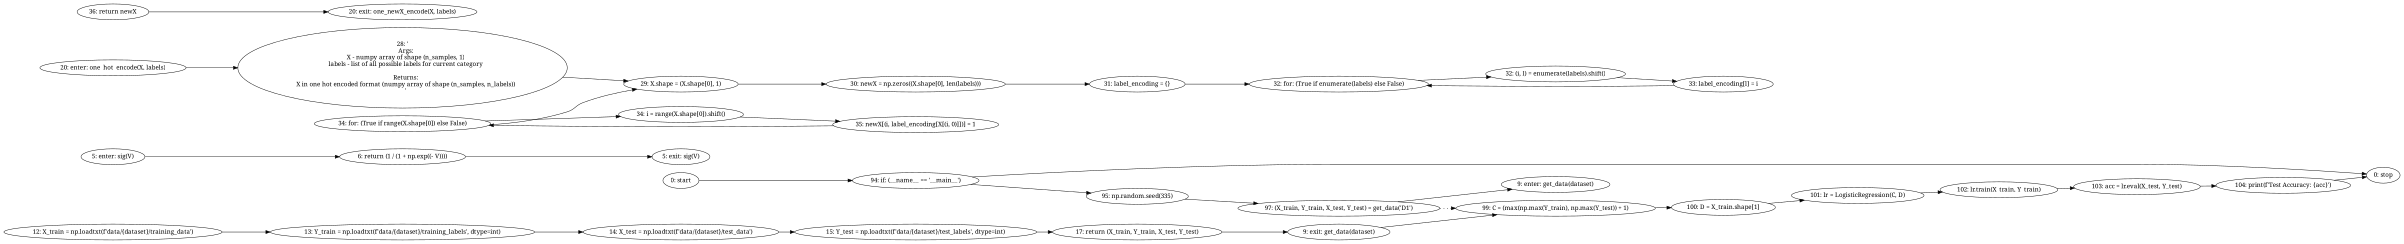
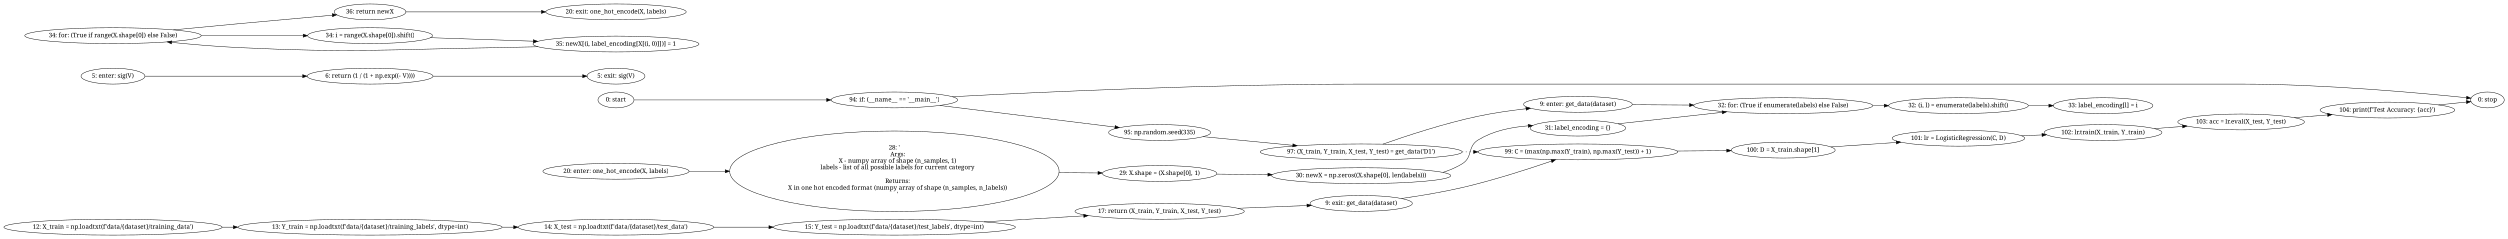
  strict digraph {
    fontname="Noto Serif"
    rankdir=LR
    node [fontname="Noto Serif"]
    edge [fontname="Noto Serif"]
    n1 [label="0: start"]
    n2 [label="94: if: (__name__ == '__main__')"]
    n3 [label="95: np.random.seed(335)"]
    n4 [label="0: stop"]
    n5 [label="97: (X_train, Y_train, X_test, Y_test) = get_data('D1')"]
    n6 [label="9: enter: get_data(dataset)"]
    n7 [label="99: C = (max(np.max(Y_train), np.max(Y_test)) + 1)"]
    n8 [label="5: enter: sig(V)"]
    n9 [label="6: return (1 / (1 + np.exp((- V))))"]
    n10 [label="5: exit: sig(V)"]
    n11 [label="12: X_train = np.loadtxt(f'data/{dataset}/training_data')"]
    n12 [label="13: Y_train = np.loadtxt(f'data/{dataset}/training_labels', dtype=int)"]
    n13 [label="14: X_test = np.loadtxt(f'data/{dataset}/test_data')"]
    n14 [label="100: D = X_train.shape[1]"]
    n15 [label="101: lr = LogisticRegression(C, D)"]
    n16 [label="102: lr.train(X_train, Y_train)"]
    n17 [label="9: exit: get_data(dataset)"]
    n18 [label="17: return (X_train, Y_train, X_test, Y_test)"]
    n19 [label="15: Y_test = np.loadtxt(f'data/{dataset}/test_labels', dtype=int)"]
    n20 [label="20: enter: one_hot_encode(X, labels)"]
    n21 [label="28: '\n    Args:\n    X - numpy array of shape (n_samples, 1)\n    labels - list of all possible labels for current category\n\n    Returns:\n    X in one hot encoded format (numpy array of shape (n_samples, n_labels))\n    '"]
    n22 [label="29: X.shape = (X.shape[0], 1)"]
    n23 [label="30: newX = np.zeros((X.shape[0], len(labels)))"]
    n24 [label="31: label_encoding = {}"]
-   n25 [label="20: exit: one_newX_encode(X, labels)"]
+   n25 [label="20: exit: one_hot_encode(X, labels)"]
    n26 [label="36: return newX"]
    n27 [label="32: for: (True if enumerate(labels) else False)"]
    n28 [label="32: (i, l) = enumerate(labels).shift()"]
    n29 [label="33: label_encoding[l] = i"]
    n30 [label="34: for: (True if range(X.shape[0]) else False)"]
    n31 [label="34: i = range(X.shape[0]).shift()"]
    n32 [label="35: newX[(i, label_encoding[X[(i, 0)]])] = 1"]
    n33 [label="103: acc = lr.eval(X_test, Y_test)"]
    n34 [label="104: print(f'Test Accuracy: {acc}')"]
    n1 -> n2
    n2 -> n3
    n2 -> n4
    n3 -> n5
    n5 -> n6
    n5 -> n7 [style=dotted weight=100]
    n7 -> n14
    n8 -> n9
    n9 -> n10
    n11 -> n12
    n12 -> n13
    n13 -> n19
    n14 -> n15
    n15 -> n16
    n16 -> n33
    n17 -> n7
    n18 -> n17
    n19 -> n18
    n20 -> n21
    n21 -> n22
    n22 -> n23
    n23 -> n24
    n24 -> n27
    n26 -> n25
    n27 -> n28
    n28 -> n29
-   n29 -> n27
-   n30 -> n22
+   n6 -> n27
+   n30 -> n26
    n30 -> n31
    n31 -> n32
    n32 -> n30
    n33 -> n34
    n34 -> n4
  }
